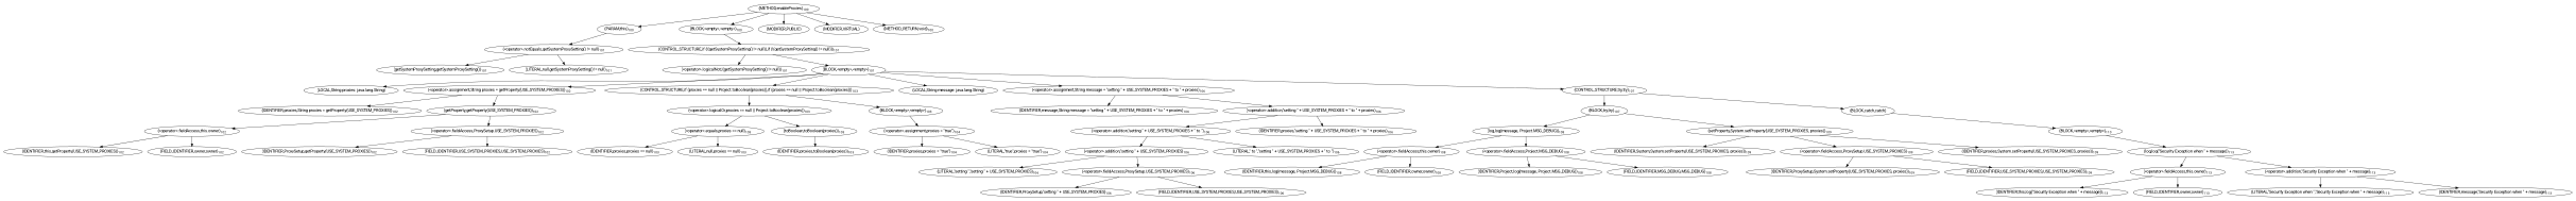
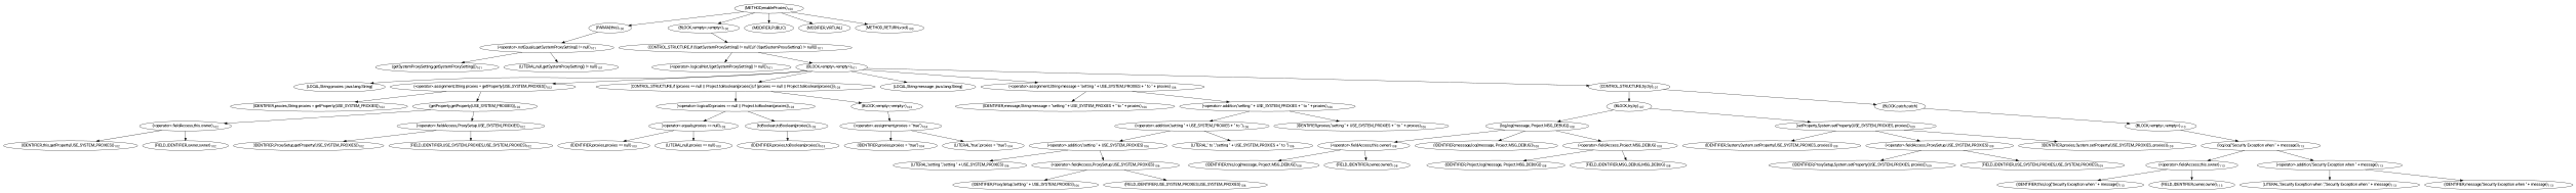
  digraph {
    fontname=Roboto
    node [fontname=Roboto]
    edge [fontname=Roboto]
    n1 [label=<(METHOD,enableProxies)<SUB>100</SUB>>]
    n2 [label=<(PARAM,this)<SUB>100</SUB>>]
    n3 [label=<(BLOCK,&lt;empty&gt;,&lt;empty&gt;)<SUB>100</SUB>>]
    n4 [label=<(MODIFIER,PUBLIC)>]
    n5 [label=<(MODIFIER,VIRTUAL)>]
    n6 [label=<(METHOD_RETURN,void)<SUB>100</SUB>>]
    n7 [label=<(&lt;operator&gt;.notEquals,getSystemProxySetting() != null)<SUB>101</SUB>>]
    n8 [label=<(CONTROL_STRUCTURE,if (!(getSystemProxySetting() != null)),if (!(getSystemProxySetting() != null)))<SUB>101</SUB>>]
    n9 [label=<(&lt;operator&gt;.logicalNot,!(getSystemProxySetting() != null))<SUB>101</SUB>>]
    n10 [label=<(BLOCK,&lt;empty&gt;,&lt;empty&gt;)<SUB>101</SUB>>]
    n11 [label=<(LOCAL,String proxies: java.lang.String)>]
    n12 [label=<(&lt;operator&gt;.assignment,String proxies = getProperty(USE_SYSTEM_PROXIES))<SUB>102</SUB>>]
    n13 [label=<(CONTROL_STRUCTURE,if (proxies == null || Project.toBoolean(proxies)),if (proxies == null || Project.toBoolean(proxies)))<SUB>103</SUB>>]
    n14 [label=<(LOCAL,String message: java.lang.String)>]
    n15 [label=<(&lt;operator&gt;.assignment,String message = &quot;setting &quot; + USE_SYSTEM_PROXIES + &quot; to &quot; + proxies)<SUB>106</SUB>>]
    n16 [label=<(CONTROL_STRUCTURE,try,try)<SUB>107</SUB>>]
    n17 [label=<(getSystemProxySetting,getSystemProxySetting())<SUB>101</SUB>>]
    n18 [label=<(LITERAL,null,getSystemProxySetting() != null)<SUB>101</SUB>>]
    n19 [label=<(IDENTIFIER,proxies,String proxies = getProperty(USE_SYSTEM_PROXIES))<SUB>102</SUB>>]
    n20 [label=<(getProperty,getProperty(USE_SYSTEM_PROXIES))<SUB>102</SUB>>]
    n21 [label=<(&lt;operator&gt;.logicalOr,proxies == null || Project.toBoolean(proxies))<SUB>103</SUB>>]
    n22 [label=<(BLOCK,&lt;empty&gt;,&lt;empty&gt;)<SUB>103</SUB>>]
    n23 [label=<(IDENTIFIER,message,String message = &quot;setting &quot; + USE_SYSTEM_PROXIES + &quot; to &quot; + proxies)<SUB>106</SUB>>]
    n24 [label=<(&lt;operator&gt;.addition,&quot;setting &quot; + USE_SYSTEM_PROXIES + &quot; to &quot; + proxies)<SUB>106</SUB>>]
    n25 [label=<(BLOCK,try,try)<SUB>107</SUB>>]
    n26 [label=<(BLOCK,catch,catch)>]
    n27 [label=<(&lt;operator&gt;.fieldAccess,this.owner)<SUB>102</SUB>>]
    n28 [label=<(&lt;operator&gt;.fieldAccess,ProxySetup.USE_SYSTEM_PROXIES)<SUB>102</SUB>>]
    n29 [label=<(IDENTIFIER,this,getProperty(USE_SYSTEM_PROXIES))<SUB>102</SUB>>]
    n30 [label=<(FIELD_IDENTIFIER,owner,owner)<SUB>102</SUB>>]
    n31 [label=<(IDENTIFIER,ProxySetup,getProperty(USE_SYSTEM_PROXIES))<SUB>102</SUB>>]
    n32 [label=<(FIELD_IDENTIFIER,USE_SYSTEM_PROXIES,USE_SYSTEM_PROXIES)<SUB>102</SUB>>]
    n33 [label=<(&lt;operator&gt;.equals,proxies == null)<SUB>103</SUB>>]
    n34 [label=<(toBoolean,toBoolean(proxies))<SUB>103</SUB>>]
    n35 [label=<(&lt;operator&gt;.assignment,proxies = &quot;true&quot;)<SUB>104</SUB>>]
    n36 [label=<(IDENTIFIER,proxies,proxies == null)<SUB>103</SUB>>]
    n37 [label=<(LITERAL,null,proxies == null)<SUB>103</SUB>>]
    n38 [label=<(IDENTIFIER,proxies,toBoolean(proxies))<SUB>103</SUB>>]
    n39 [label=<(IDENTIFIER,proxies,proxies = &quot;true&quot;)<SUB>104</SUB>>]
    n40 [label=<(LITERAL,&quot;true&quot;,proxies = &quot;true&quot;)<SUB>104</SUB>>]
    n41 [label=<(&lt;operator&gt;.addition,&quot;setting &quot; + USE_SYSTEM_PROXIES + &quot; to &quot;)<SUB>106</SUB>>]
    n42 [label=<(IDENTIFIER,proxies,&quot;setting &quot; + USE_SYSTEM_PROXIES + &quot; to &quot; + proxies)<SUB>106</SUB>>]
    n43 [label=<(&lt;operator&gt;.addition,&quot;setting &quot; + USE_SYSTEM_PROXIES)<SUB>106</SUB>>]
    n44 [label=<(LITERAL,&quot; to &quot;,&quot;setting &quot; + USE_SYSTEM_PROXIES + &quot; to &quot;)<SUB>106</SUB>>]
    n45 [label=<(LITERAL,&quot;setting &quot;,&quot;setting &quot; + USE_SYSTEM_PROXIES)<SUB>106</SUB>>]
    n46 [label=<(&lt;operator&gt;.fieldAccess,ProxySetup.USE_SYSTEM_PROXIES)<SUB>106</SUB>>]
    n47 [label=<(IDENTIFIER,ProxySetup,&quot;setting &quot; + USE_SYSTEM_PROXIES)<SUB>106</SUB>>]
    n48 [label=<(FIELD_IDENTIFIER,USE_SYSTEM_PROXIES,USE_SYSTEM_PROXIES)<SUB>106</SUB>>]
    n49 [label=<(log,log(message, Project.MSG_DEBUG))<SUB>108</SUB>>]
    n50 [label=<(setProperty,System.setProperty(USE_SYSTEM_PROXIES, proxies))<SUB>109</SUB>>]
    n51 [label=<(BLOCK,&lt;empty&gt;,&lt;empty&gt;)<SUB>110</SUB>>]
    n52 [label=<(&lt;operator&gt;.fieldAccess,this.owner)<SUB>108</SUB>>]
+   n53 [label=<(IDENTIFIER,message,log(message, Project.MSG_DEBUG))<SUB>108</SUB>>]
    n54 [label=<(&lt;operator&gt;.fieldAccess,Project.MSG_DEBUG)<SUB>108</SUB>>]
    n55 [label=<(IDENTIFIER,System,System.setProperty(USE_SYSTEM_PROXIES, proxies))<SUB>109</SUB>>]
    n56 [label=<(&lt;operator&gt;.fieldAccess,ProxySetup.USE_SYSTEM_PROXIES)<SUB>109</SUB>>]
    n57 [label=<(IDENTIFIER,proxies,System.setProperty(USE_SYSTEM_PROXIES, proxies))<SUB>109</SUB>>]
    n58 [label=<(IDENTIFIER,this,log(message, Project.MSG_DEBUG))<SUB>108</SUB>>]
    n59 [label=<(FIELD_IDENTIFIER,owner,owner)<SUB>108</SUB>>]
    n60 [label=<(IDENTIFIER,Project,log(message, Project.MSG_DEBUG))<SUB>108</SUB>>]
    n61 [label=<(FIELD_IDENTIFIER,MSG_DEBUG,MSG_DEBUG)<SUB>108</SUB>>]
    n62 [label=<(IDENTIFIER,ProxySetup,System.setProperty(USE_SYSTEM_PROXIES, proxies))<SUB>109</SUB>>]
    n63 [label=<(FIELD_IDENTIFIER,USE_SYSTEM_PROXIES,USE_SYSTEM_PROXIES)<SUB>109</SUB>>]
    n64 [label=<(log,log(&quot;Security Exception when &quot; + message))<SUB>113</SUB>>]
    n65 [label=<(&lt;operator&gt;.fieldAccess,this.owner)<SUB>113</SUB>>]
    n66 [label=<(&lt;operator&gt;.addition,&quot;Security Exception when &quot; + message)<SUB>113</SUB>>]
    n67 [label=<(IDENTIFIER,this,log(&quot;Security Exception when &quot; + message))<SUB>113</SUB>>]
    n68 [label=<(FIELD_IDENTIFIER,owner,owner)<SUB>113</SUB>>]
    n69 [label=<(LITERAL,&quot;Security Exception when &quot;,&quot;Security Exception when &quot; + message)<SUB>113</SUB>>]
    n70 [label=<(IDENTIFIER,message,&quot;Security Exception when &quot; + message)<SUB>113</SUB>>]
    n1 -> n2
    n1 -> n3
    n1 -> n4
    n1 -> n5
    n1 -> n6
    n2 -> n7
    n3 -> n8
    n7 -> n17
    n7 -> n18
    n8 -> n9
    n8 -> n10
    n10 -> n11
    n10 -> n12
    n10 -> n13
    n10 -> n14
    n10 -> n15
    n10 -> n16
    n12 -> n19
    n12 -> n20
    n13 -> n21
    n13 -> n22
    n15 -> n23
    n15 -> n24
    n16 -> n25
    n16 -> n26
    n20 -> n27
    n20 -> n28
    n21 -> n33
    n21 -> n34
    n22 -> n35
    n24 -> n41
    n24 -> n42
    n25 -> n49
    n25 -> n50
    n26 -> n51
    n27 -> n29
    n27 -> n30
    n28 -> n31
    n28 -> n32
    n33 -> n36
    n33 -> n37
    n34 -> n38
    n35 -> n39
    n35 -> n40
    n41 -> n43
    n41 -> n44
    n43 -> n45
    n43 -> n46
    n46 -> n47
    n46 -> n48
    n49 -> n52
+   n49 -> n53
    n49 -> n54
    n50 -> n55
    n50 -> n56
    n50 -> n57
    n51 -> n64
    n52 -> n58
    n52 -> n59
    n54 -> n60
    n54 -> n61
    n56 -> n62
    n56 -> n63
    n64 -> n65
    n64 -> n66
    n65 -> n67
    n65 -> n68
    n66 -> n69
    n66 -> n70
  }
